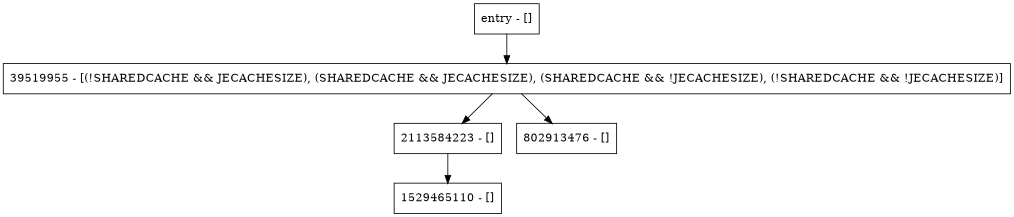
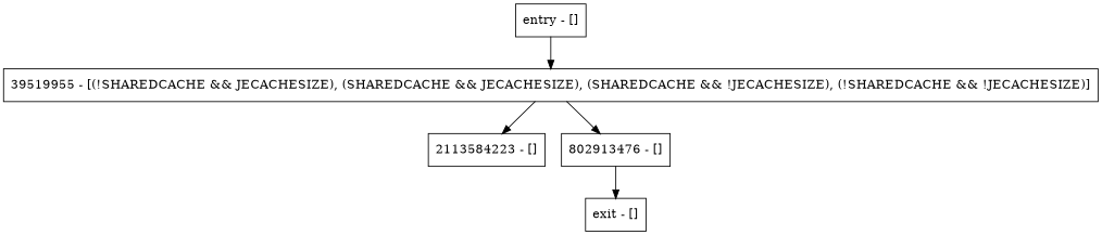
  digraph {
    node [shape=record]
    n1 [label="entry - []"]
    n2 [label="39519955 - [(!SHAREDCACHE && JECACHESIZE), (SHAREDCACHE && JECACHESIZE), (SHAREDCACHE && !JECACHESIZE), (!SHAREDCACHE && !JECACHESIZE)]"]
    n3 [label="2113584223 - []"]
    n4 [label="802913476 - []"]
-   n6 [label="1529465110 - []"]
+   n5 [label="exit - []"]
    n1 -> n2
    n2 -> n3
    n2 -> n4
-   n3 -> n6
+   n4 -> n5
  }
